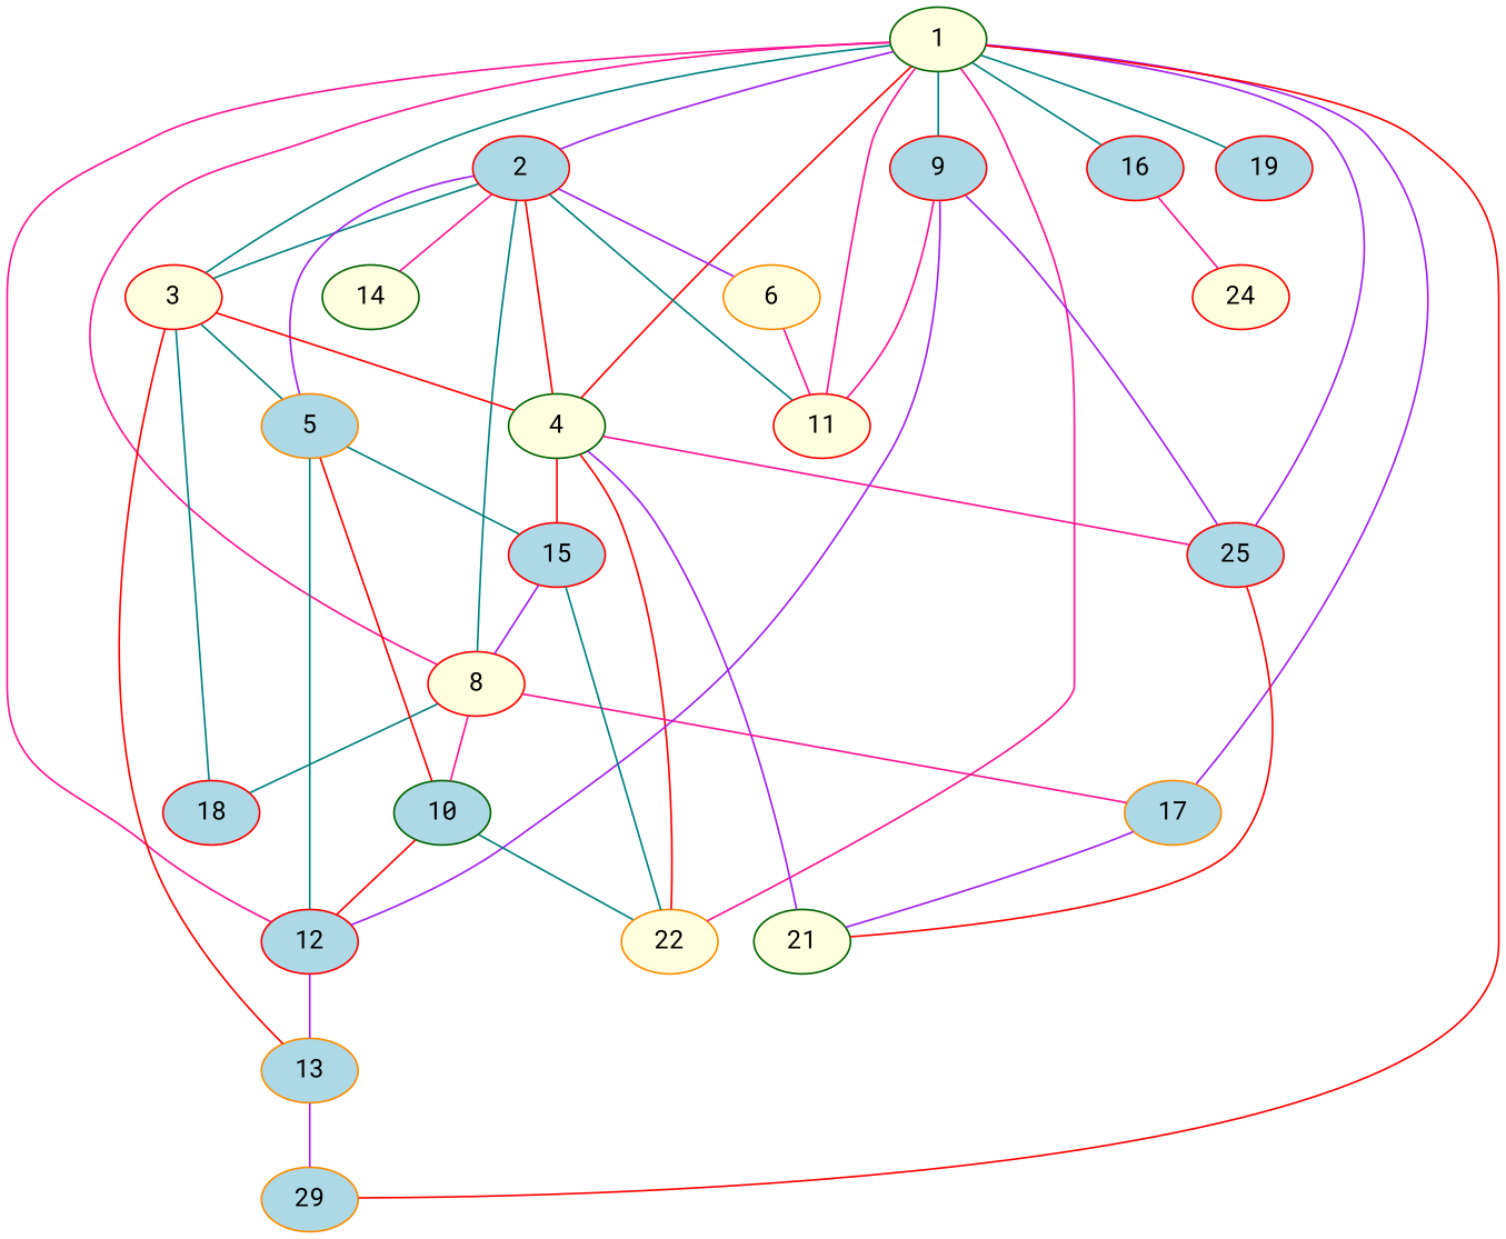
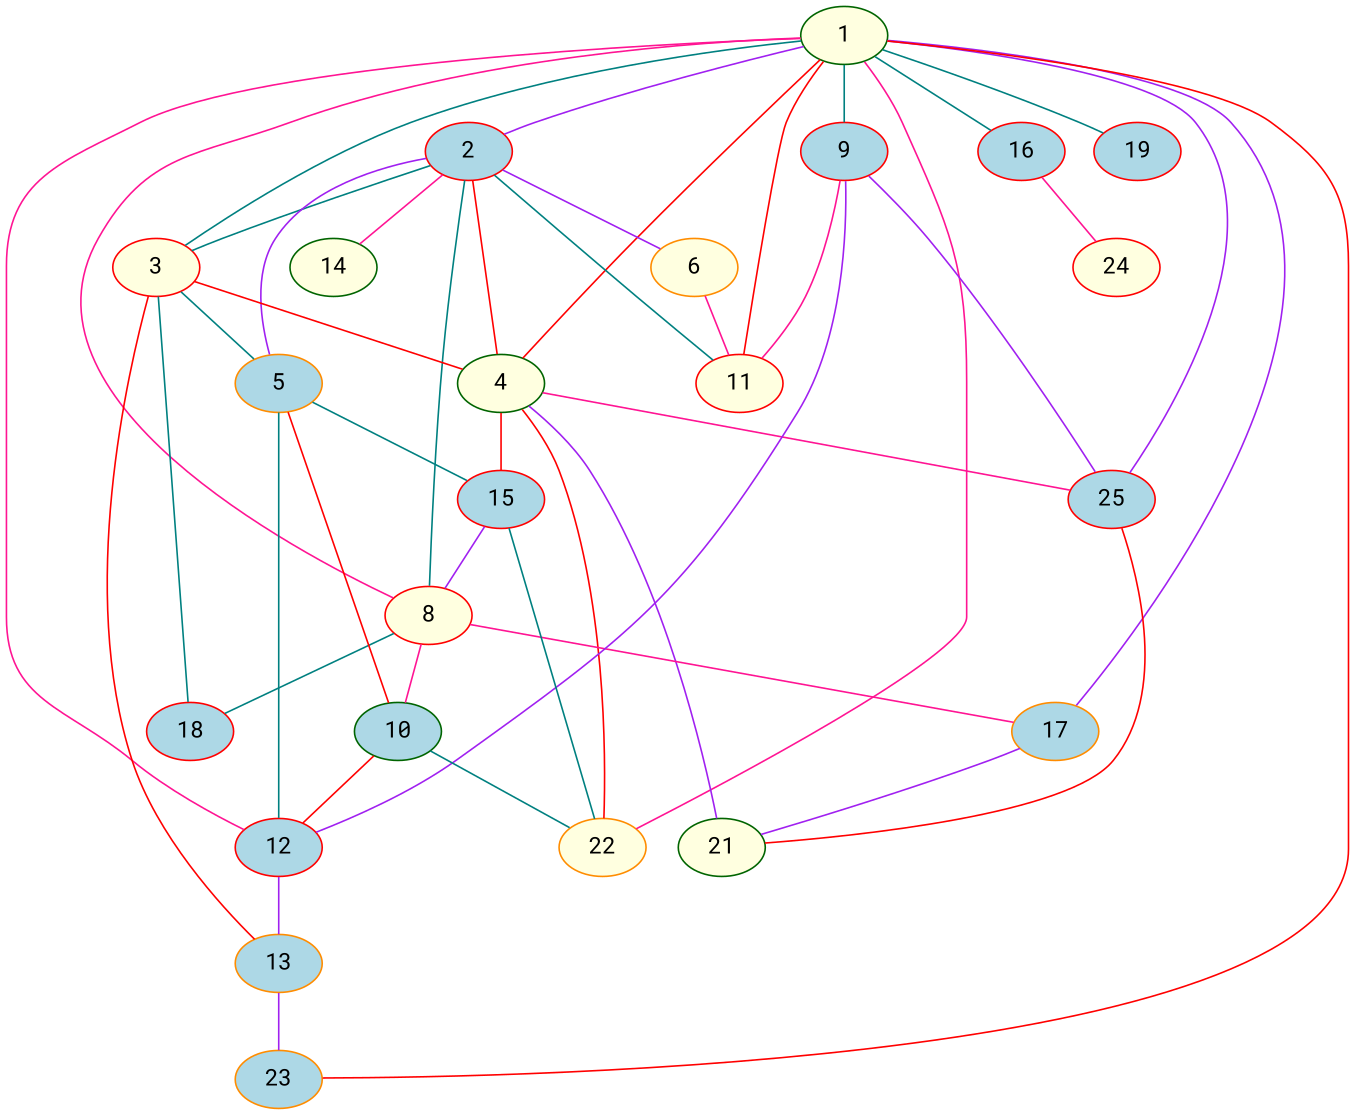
  graph {
    fontname="Roboto Mono"
    node [color=red fillcolor=lightblue fontname="Roboto Mono" style=filled]
    edge [color=teal fontname="Roboto Mono" weight=1.0]
    1 [color=darkgreen fillcolor=lightyellow]
    2
    3 [fillcolor=lightyellow]
    4 [color=darkgreen fillcolor=lightyellow]
    8 [fillcolor=lightyellow]
    9
    11 [fillcolor=lightyellow]
    12
    16
    17 [color=darkorange]
    19
    n12 [label=25]
    22 [color=darkorange fillcolor=lightyellow]
-   23 [color=darkorange label=29]
+   23 [color=darkorange]
    5 [color=darkorange]
    6 [color=darkorange fillcolor=lightyellow]
    14 [color=darkgreen fillcolor=lightyellow]
    13 [color=darkorange]
    18
    15
    21 [color=darkgreen fillcolor=lightyellow]
    10 [color=darkgreen]
    24 [fillcolor=lightyellow]
    1 -- 2 [color=purple]
    1 -- 3
    1 -- 4 [color=red]
    1 -- 8 [color=deeppink]
    1 -- 9 [weight=3.0]
-   1 -- 11 [color=deeppink]
+   1 -- 11 [color=red]
    1 -- 12 [color=deeppink weight=2.0]
    1 -- 16 [weight=3.0]
    1 -- 17 [color=purple]
    1 -- 19
    1 -- n12 [color=purple]
    1 -- 22 [color=deeppink]
    1 -- 23 [color=red]
    2 -- 3 [weight=3.0]
    2 -- 4 [color=red weight=8.0]
    2 -- 8
    2 -- 11
    2 -- 5 [color=purple weight=2.0]
    2 -- 6 [color=purple]
    2 -- 14 [color=deeppink weight=2.0]
    3 -- 4 [color=red]
    3 -- 5
    3 -- 13 [color=red]
    3 -- 18
    4 -- n12 [color=deeppink]
    4 -- 22 [color=red]
    4 -- 15 [color=red weight=3.0]
    4 -- 21 [color=purple weight=3.0]
    8 -- 17 [color=deeppink]
    8 -- 18
    8 -- 10 [color=deeppink]
    9 -- 11 [color=deeppink]
    9 -- 12 [color=purple]
    9 -- n12 [color=purple]
    12 -- 13 [color=purple]
    16 -- 24 [color=deeppink]
    17 -- 21 [color=purple]
    n12 -- 21 [color=red]
    5 -- 12
    5 -- 15
    5 -- 10 [color=red]
    6 -- 11 [color=deeppink]
    13 -- 23 [color=purple weight=3.0]
    15 -- 8 [color=purple weight=2.0]
    15 -- 22
    10 -- 12 [color=red]
    10 -- 22
  }
